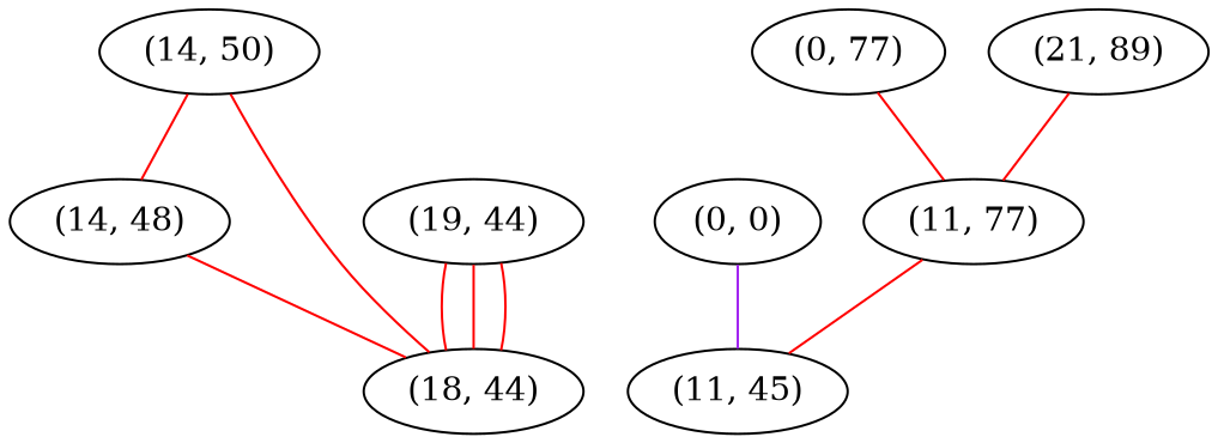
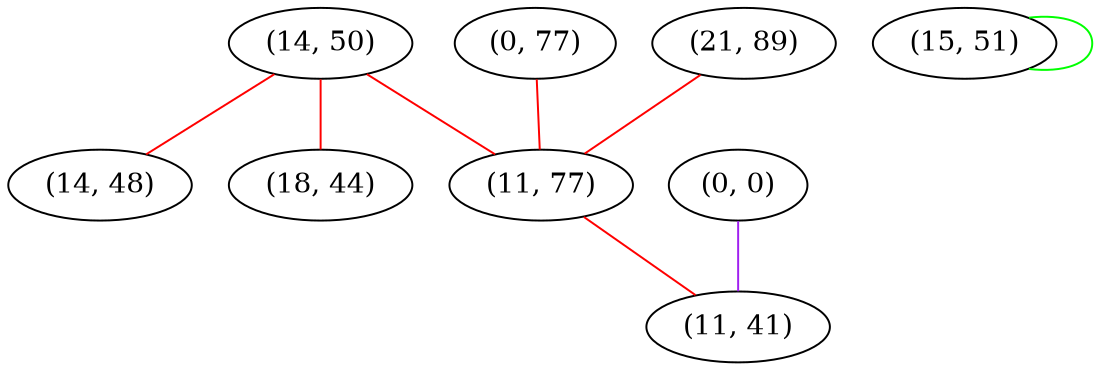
  graph {
    edge [color=red weight=1]
    "(14, 50)"
    "(14, 48)"
    "(11, 77)"
    "(18, 44)"
-   "(11, 45)"
+   "(15, 51)"
+   "(11, 45)" [label="(11, 41)"]
    n7 [label="(0, 77)"]
    "(0, 0)"
-   "(19, 44)"
    n10 [label="(21, 89)"]
    "(14, 50)" -- "(14, 48)"
+   "(14, 50)" -- "(11, 77)"
    "(14, 50)" -- "(18, 44)"
-   "(14, 48)" -- "(18, 44)"
    "(11, 77)" -- "(11, 45)"
+   "(15, 51)" -- "(15, 51)" [color=green weight=2]
    n7 -- "(11, 77)"
    "(0, 0)" -- "(11, 45)" [color=purple weight=4]
-   "(19, 44)" -- "(18, 44)"
-   "(19, 44)" -- "(18, 44)"
-   "(19, 44)" -- "(18, 44)"
    n10 -- "(11, 77)"
  }
